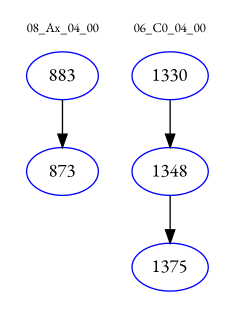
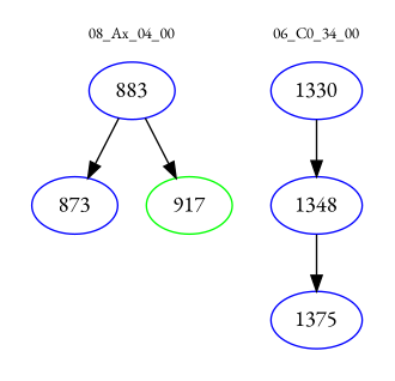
  digraph {
    fontname="EB Garamond"
    node [color=blue fontname="EB Garamond"]
    edge [color=black fontname="EB Garamond"]
    n1 [label=883]
    n2 [label=873]
+   n3 [color=green label=917]
    n4 [label=1348]
    n5 [label=1330]
    n6 [label=1375]
    subgraph cluster_1 {
      color=white
      fontsize=10
      label="08_Ax_04_00"
      n1
      n2
+     n3
    }
    subgraph cluster_2 {
      color=white
      fontsize=10
-     label="06_C0_04_00"
+     label="06_C0_34_00"
      n4
      n5
      n6
    }
    n1 -> n2
+   n1 -> n3
    n4 -> n6
    n5 -> n4
  }
